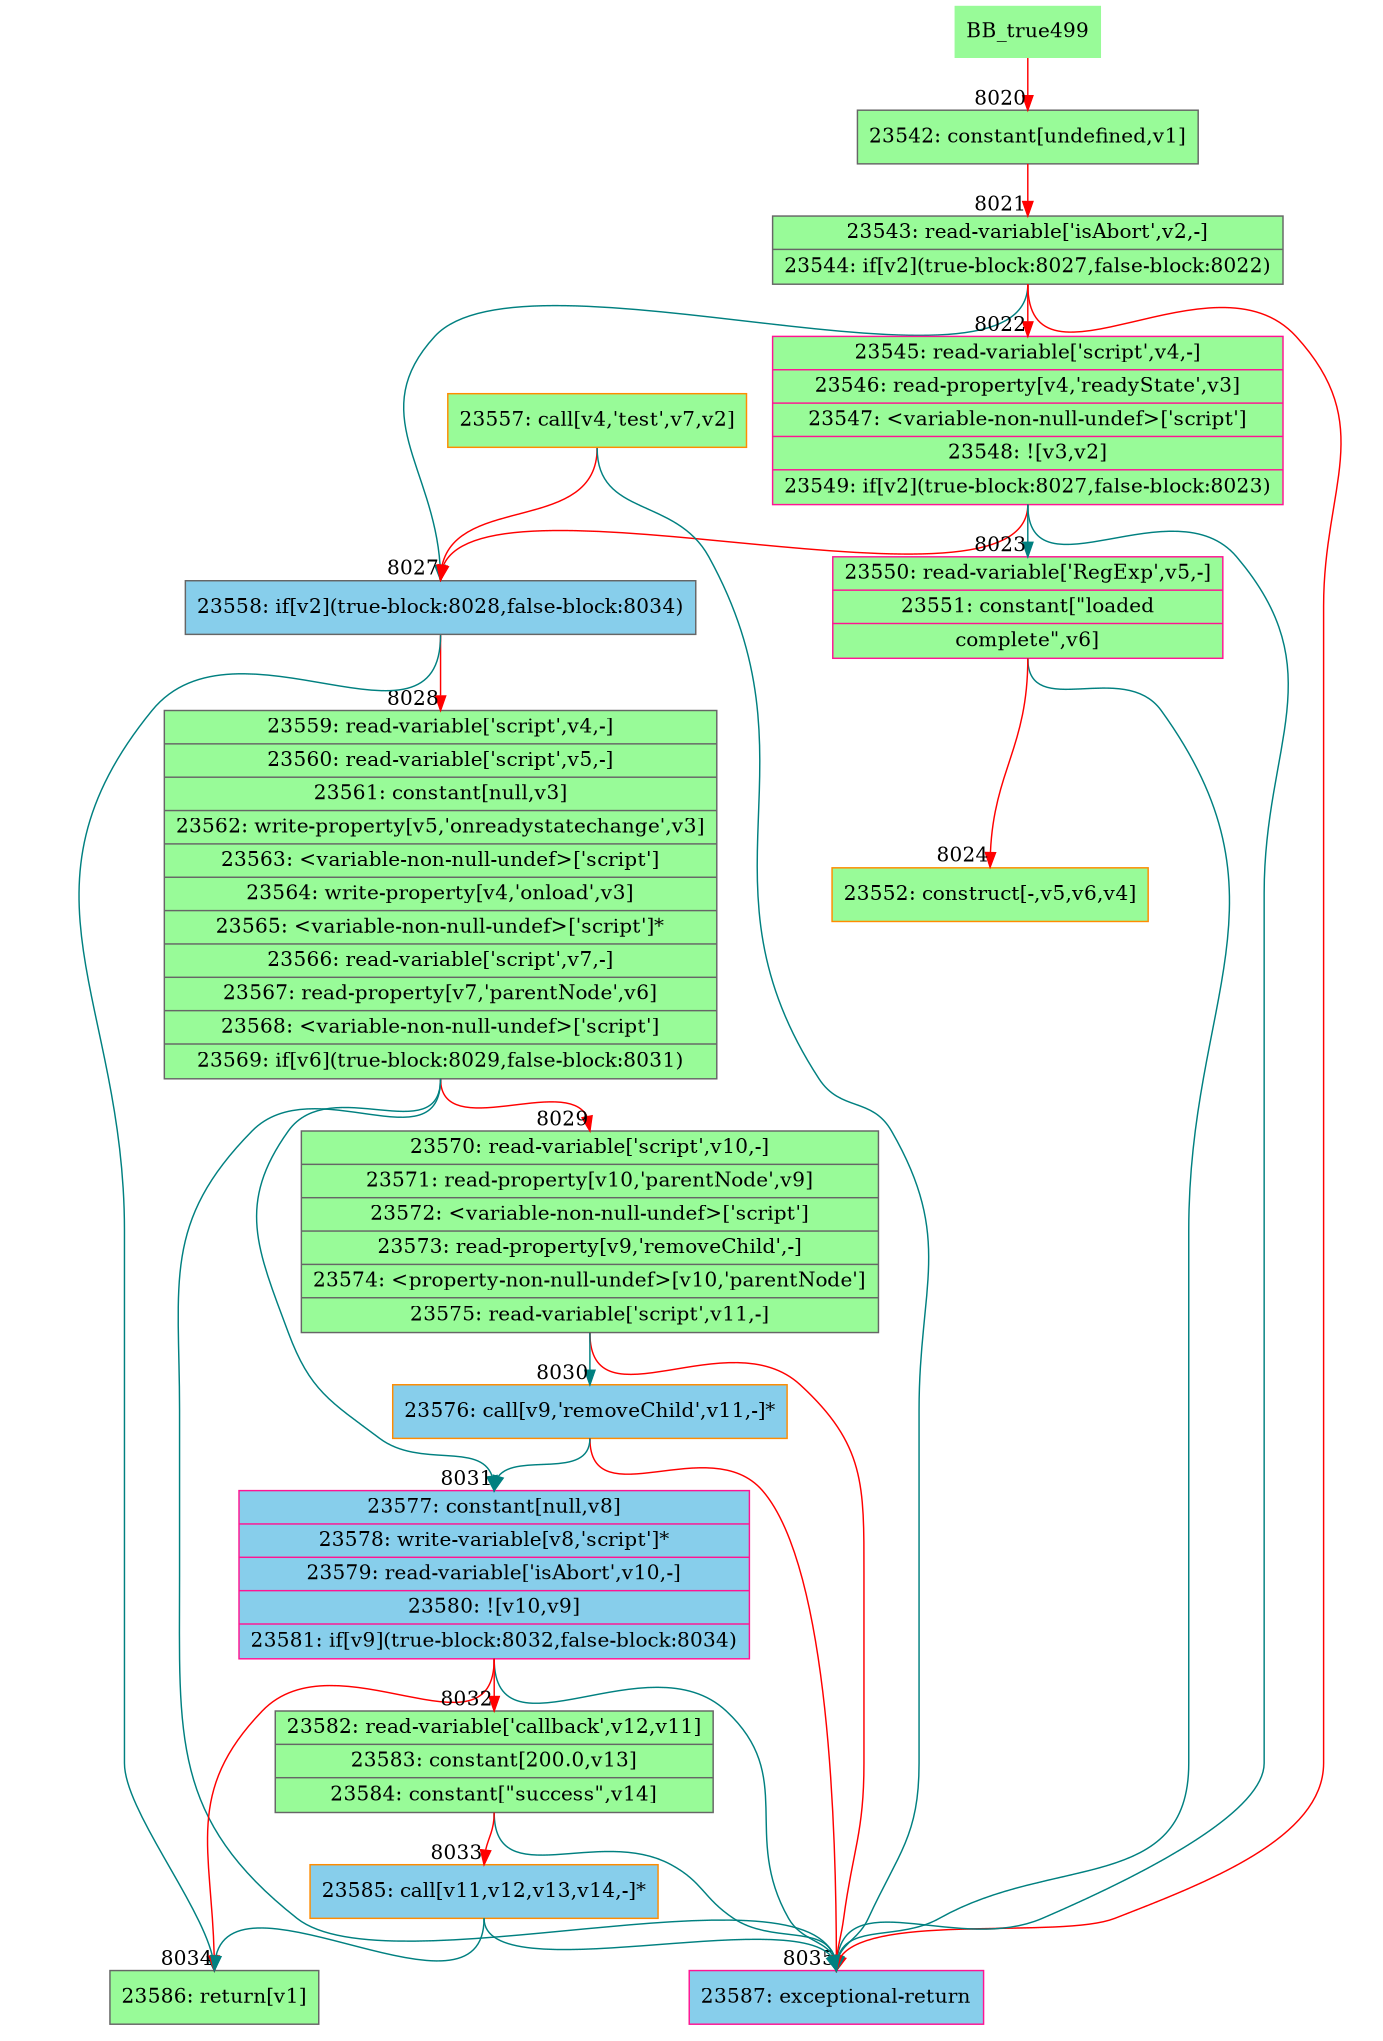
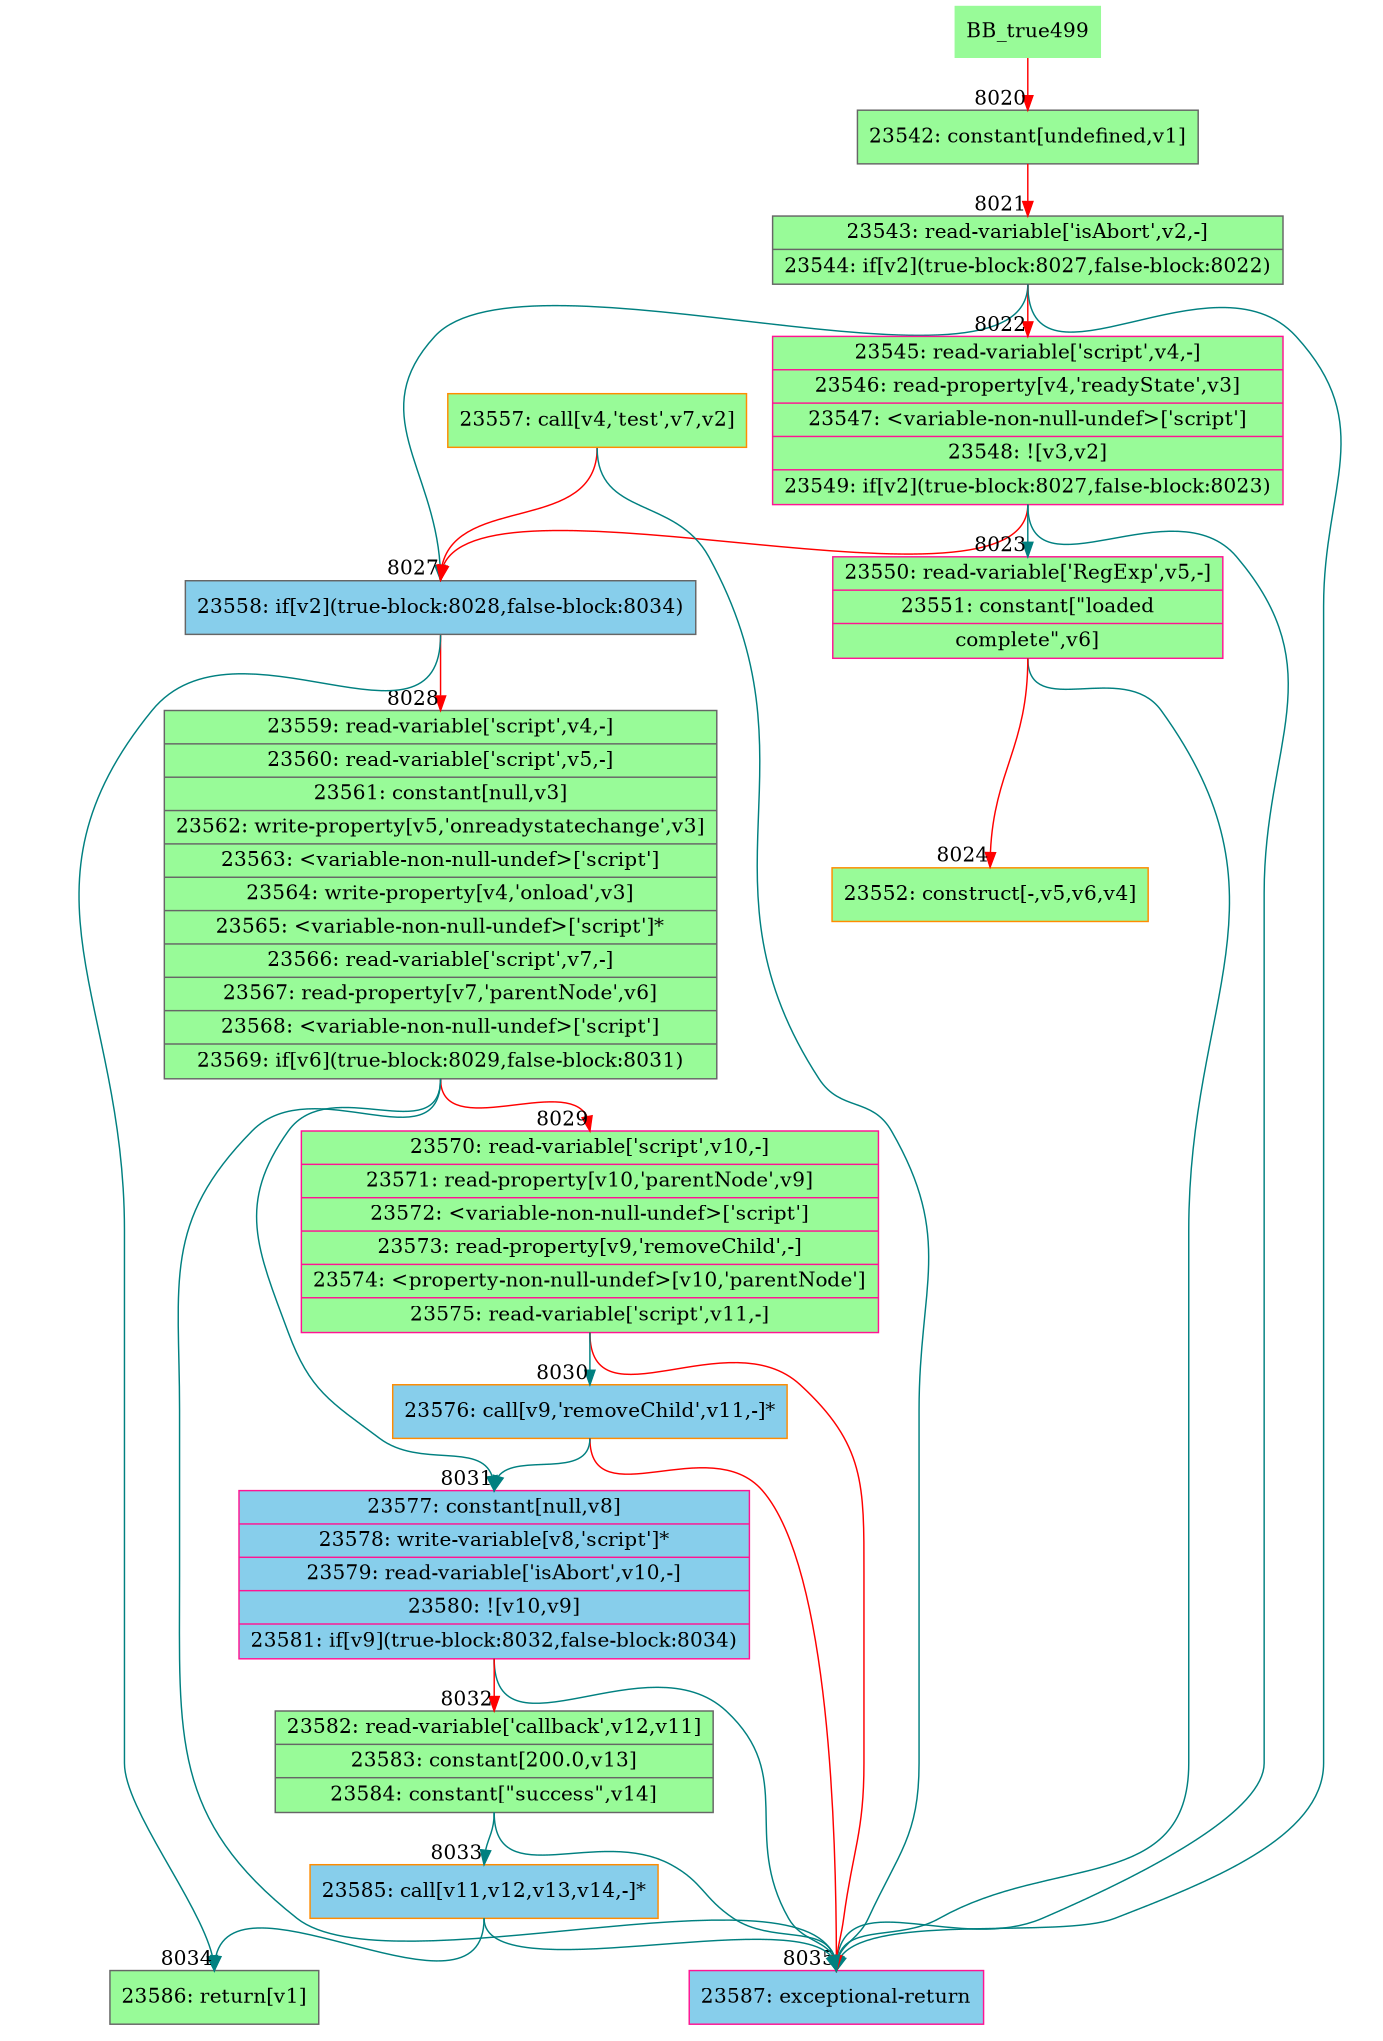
  digraph {
    rankdir=TD
    node [color=deeppink fillcolor=palegreen shape=record style=filled]
    edge [color=teal headport=n tailport=s]
    n1 [label=BB_true499 shape=none]
    n2 [color=gray40 label="{23542: constant[undefined,v1]}"]
    n3 [color=gray40 label="{23543: read-variable['isAbort',v2,-]|23544: if[v2](true-block:8027,false-block:8022)}"]
    n4 [color=gray40 fillcolor=skyblue label="{23558: if[v2](true-block:8028,false-block:8034)}"]
    n5 [label="{23545: read-variable['script',v4,-]|23546: read-property[v4,'readyState',v3]|23547: \<variable-non-null-undef\>['script']|23548: ![v3,v2]|23549: if[v2](true-block:8027,false-block:8023)}"]
    n6 [fillcolor=skyblue label="{23587: exceptional-return}"]
    n7 [color=gray40 label="{23559: read-variable['script',v4,-]|23560: read-variable['script',v5,-]|23561: constant[null,v3]|23562: write-property[v5,'onreadystatechange',v3]|23563: \<variable-non-null-undef\>['script']|23564: write-property[v4,'onload',v3]|23565: \<variable-non-null-undef\>['script']*|23566: read-variable['script',v7,-]|23567: read-property[v7,'parentNode',v6]|23568: \<variable-non-null-undef\>['script']|23569: if[v6](true-block:8029,false-block:8031)}"]
    n8 [color=gray40 label="{23586: return[v1]}"]
    n9 [label="{23550: read-variable['RegExp',v5,-]|23551: constant[\"loaded|complete\",v6]}"]
-   n10 [color=gray40 label="{23570: read-variable['script',v10,-]|23571: read-property[v10,'parentNode',v9]|23572: \<variable-non-null-undef\>['script']|23573: read-property[v9,'removeChild',-]|23574: \<property-non-null-undef\>[v10,'parentNode']|23575: read-variable['script',v11,-]}"]
+   n10 [label="{23570: read-variable['script',v10,-]|23571: read-property[v10,'parentNode',v9]|23572: \<variable-non-null-undef\>['script']|23573: read-property[v9,'removeChild',-]|23574: \<property-non-null-undef\>[v10,'parentNode']|23575: read-variable['script',v11,-]}"]
    n11 [fillcolor=skyblue label="{23577: constant[null,v8]|23578: write-variable[v8,'script']*|23579: read-variable['isAbort',v10,-]|23580: ![v10,v9]|23581: if[v9](true-block:8032,false-block:8034)}"]
    n12 [color=darkorange label="{23552: construct[-,v5,v6,v4]}"]
    n13 [color=darkorange label="{23557: call[v4,'test',v7,v2]}"]
    n14 [color=darkorange fillcolor=skyblue label="{23576: call[v9,'removeChild',v11,-]*}"]
    n15 [color=gray40 label="{23582: read-variable['callback',v12,v11]|23583: constant[200.0,v13]|23584: constant[\"success\",v14]}"]
    n16 [color=darkorange fillcolor=skyblue label="{23585: call[v11,v12,v13,v14,-]*}"]
    n1 -> n2 [color=red headlabel="    8020"]
    n2 -> n3 [color=red headlabel="      8021"]
    n3 -> n4 [headlabel="      8027"]
    n3 -> n5 [color=red headlabel="      8022"]
-   n3 -> n6 [color=red headlabel="      8035"]
+   n3 -> n6 [headlabel="      8035"]
    n4 -> n7 [color=red headlabel="      8028"]
    n4 -> n8 [headlabel="      8034"]
    n5 -> n4 [color=red]
    n5 -> n6
    n5 -> n9 [headlabel="      8023"]
    n7 -> n6
    n7 -> n10 [color=red headlabel="      8029"]
    n7 -> n11 [headlabel="      8031"]
    n9 -> n6
    n9 -> n12 [color=red headlabel="      8024"]
    n10 -> n6 [color=red]
    n10 -> n14 [headlabel="      8030"]
    n11 -> n6
-   n11 -> n8 [color=red]
    n11 -> n15 [color=red headlabel="      8032"]
    n13 -> n4 [color=red]
    n13 -> n6
    n14 -> n6 [color=red]
    n14 -> n11
    n15 -> n6
-   n15 -> n16 [color=red headlabel="      8033"]
+   n15 -> n16 [headlabel="      8033"]
    n16 -> n6
    n16 -> n8
  }
